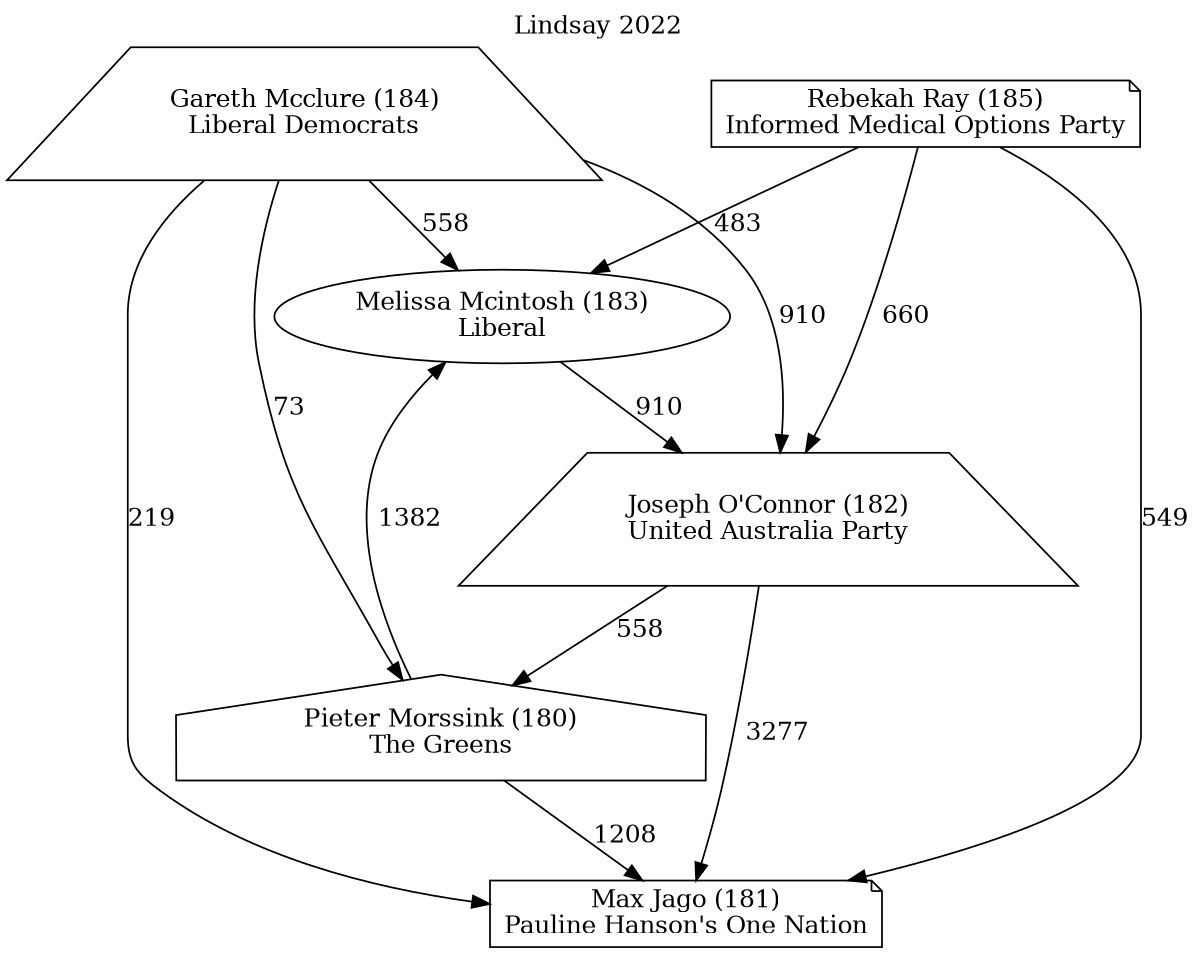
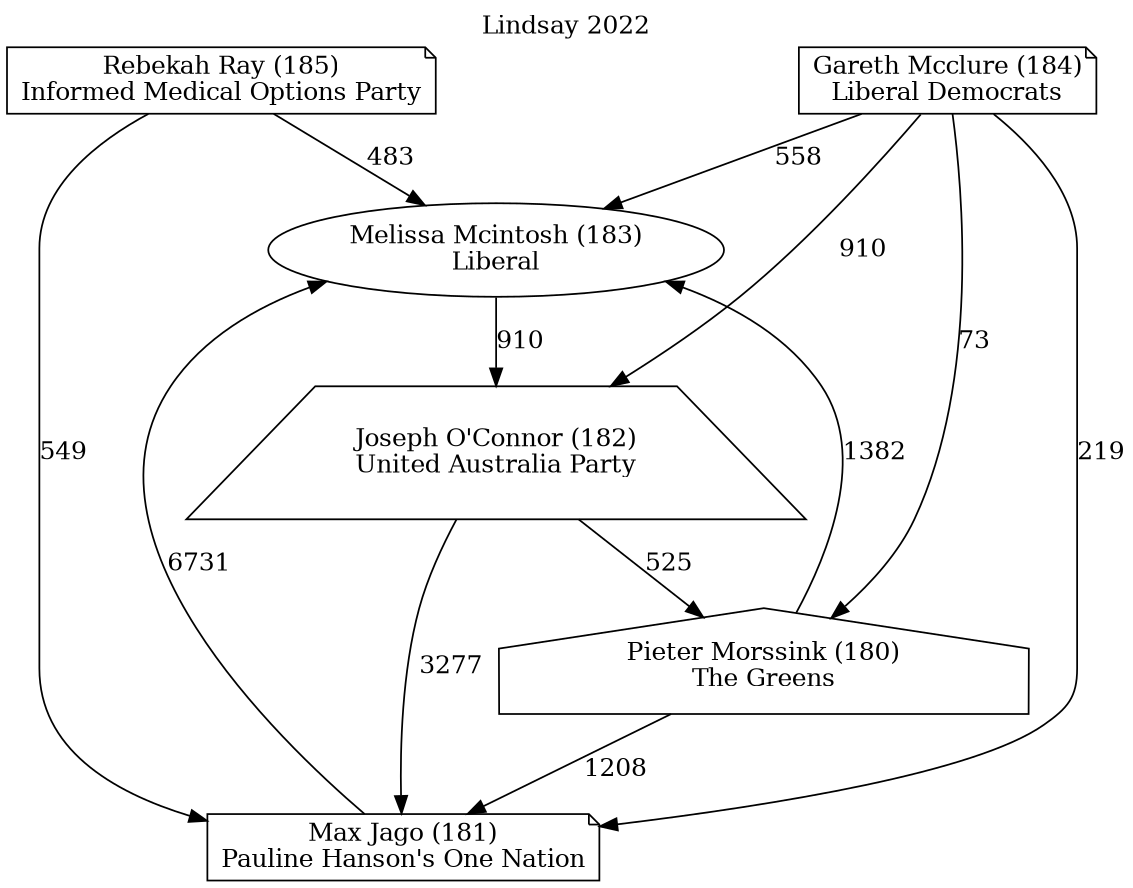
  digraph {
    label="Lindsay 2022"
    labelloc=t
    mclimit=10
    node [shape=trapezium]
    n1 [label="Melissa Mcintosh (183)\nLiberal" shape=ellipse]
    n2 [label="Joseph O'Connor (182)\nUnited Australia Party"]
    n3 [label="Max Jago (181)\nPauline Hanson's One Nation" shape=note]
    n4 [label="Pieter Morssink (180)\nThe Greens" shape=house]
    n5 [label="Rebekah Ray (185)\nInformed Medical Options Party" shape=note]
-   n6 [label="Gareth Mcclure (184)\nLiberal Democrats"]
+   n6 [label="Gareth Mcclure (184)\nLiberal Democrats" shape=note]
    n1 -> n2 [label=910]
    n2 -> n3 [label=3277]
-   n2 -> n4 [label=558]
+   n2 -> n4 [label=525]
+   n3 -> n1 [label=6731]
    n4 -> n1 [label=1382]
    n4 -> n3 [label=1208]
    n5 -> n1 [label=483]
-   n5 -> n2 [label=660]
    n5 -> n3 [label=549]
    n6 -> n1 [label=558]
    n6 -> n2 [label=910]
    n6 -> n3 [label=219]
    n6 -> n4 [label=73]
  }
